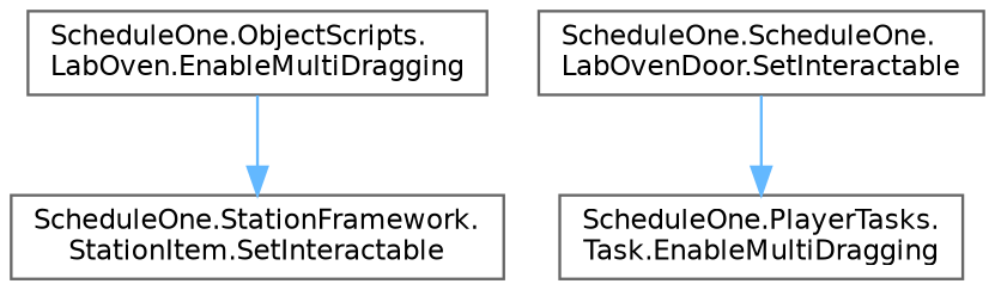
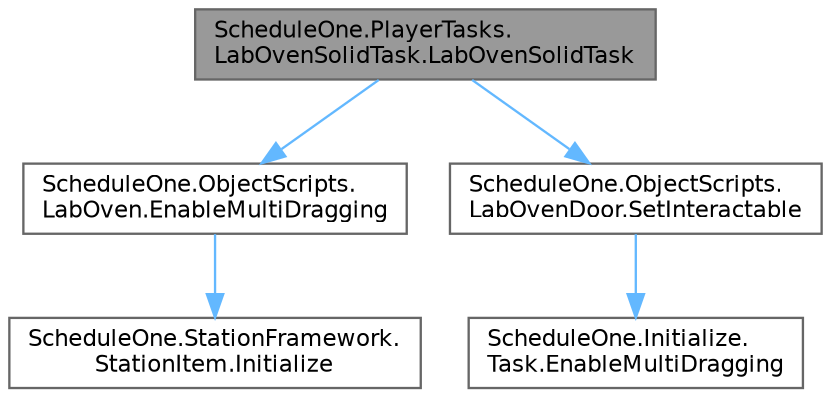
  digraph {
    rankdir=TB
    node [color=grey40 fillcolor=white fontname=Helvetica fontsize=10 shape=box style=filled]
    edge [color=steelblue1 fontname=Helvetica fontsize=10 labelfontname=Helvetica labelfontsize=10 style=solid]
+   n1 [color=gray40 fillcolor=grey60 fontcolor=black height=0.2 label="ScheduleOne.PlayerTasks.\lLabOvenSolidTask.LabOvenSolidTask" width=0.4]
    n2 [height=0.2 label="ScheduleOne.ObjectScripts.\lLabOven.EnableMultiDragging" width=0.4]
-   n3 [height=0.2 label="ScheduleOne.ScheduleOne.\lLabOvenDoor.SetInteractable" width=0.4]
-   n4 [height=0.2 label="ScheduleOne.StationFramework.\lStationItem.SetInteractable" width=0.4]
-   n5 [height=0.2 label="ScheduleOne.PlayerTasks.\lTask.EnableMultiDragging" width=0.4]
+   n3 [height=0.2 label="ScheduleOne.ObjectScripts.\lLabOvenDoor.SetInteractable" width=0.4]
+   n4 [height=0.2 label="ScheduleOne.StationFramework.\lStationItem.Initialize" width=0.4]
+   n5 [height=0.2 label="ScheduleOne.Initialize.\lTask.EnableMultiDragging" width=0.4]
+   n1 -> n2
+   n1 -> n3
    n2 -> n4
    n3 -> n5
  }
